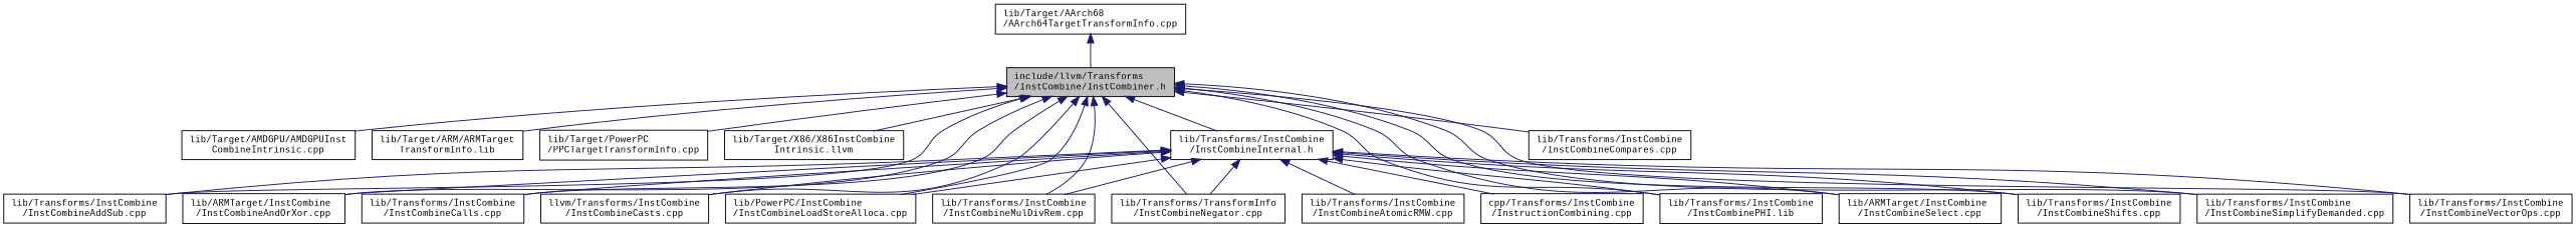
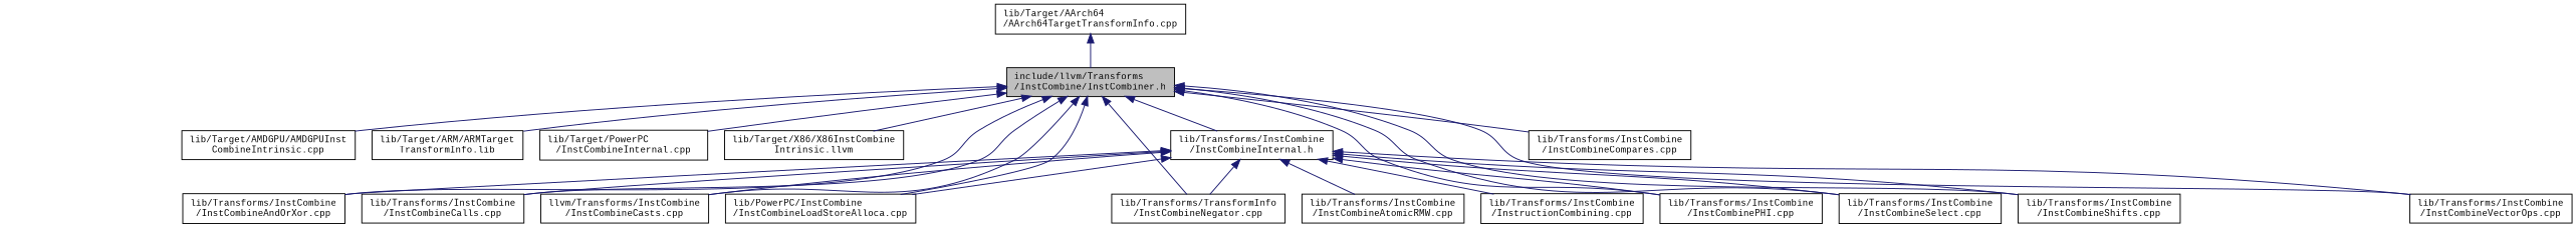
  digraph {
    fontname="Liberation Mono"
    node [color=black fontname="Liberation Mono" fontsize=10 shape=record]
    edge [color=midnightblue dir=back fontname="Liberation Mono" fontsize=10 labelfontname=Helvetica labelfontsize=10 style=solid]
    n1 [fillcolor=grey75 fontcolor=black height=0.2 label="include/llvm/Transforms\l/InstCombine/InstCombiner.h" style=filled width=0.4]
    n2 [height=0.2 label="lib/Target/AMDGPU/AMDGPUInst\lCombineIntrinsic.cpp" width=0.4]
    n3 [height=0.2 label="lib/Target/ARM/ARMTarget\lTransformInfo.lib" width=0.4]
-   n4 [height=0.2 label="lib/Target/PowerPC\l/PPCTargetTransformInfo.cpp" width=0.4]
+   n4 [height=0.2 label="lib/Target/PowerPC\l/InstCombineInternal.cpp" width=0.4]
    n5 [height=0.2 label="lib/Target/X86/X86InstCombine\lIntrinsic.llvm" width=0.4]
    n6 [height=0.2 label="lib/Transforms/InstCombine\l/InstCombineInternal.h" width=0.4]
-   n7 [height=0.2 label="lib/Transforms/InstCombine\l/InstCombineAddSub.cpp" width=0.4]
-   n8 [height=0.2 label="lib/ARMTarget/InstCombine\l/InstCombineAndOrXor.cpp" width=0.4]
+   n8 [height=0.2 label="lib/Transforms/InstCombine\l/InstCombineAndOrXor.cpp" width=0.4]
    n9 [height=0.2 label="lib/Transforms/InstCombine\l/InstCombineCalls.cpp" width=0.4]
    n10 [height=0.2 label="llvm/Transforms/InstCombine\l/InstCombineCasts.cpp" width=0.4]
    n11 [height=0.2 label="lib/Transforms/InstCombine\l/InstCombineCompares.cpp" width=0.4]
    n12 [height=0.2 label="lib/PowerPC/InstCombine\l/InstCombineLoadStoreAlloca.cpp" width=0.4]
-   n13 [height=0.2 label="lib/Transforms/InstCombine\l/InstCombineMulDivRem.cpp" width=0.4]
    n14 [height=0.2 label="lib/Transforms/TransformInfo\l/InstCombineNegator.cpp" width=0.4]
-   n15 [height=0.2 label="lib/Transforms/InstCombine\l/InstCombinePHI.lib" width=0.4]
-   n16 [height=0.2 label="lib/ARMTarget/InstCombine\l/InstCombineSelect.cpp" width=0.4]
+   n15 [height=0.2 label="lib/Transforms/InstCombine\l/InstCombinePHI.cpp" width=0.4]
+   n16 [height=0.2 label="lib/Transforms/InstCombine\l/InstCombineSelect.cpp" width=0.4]
    n17 [height=0.2 label="lib/Transforms/InstCombine\l/InstCombineShifts.cpp" width=0.4]
-   n18 [height=0.2 label="lib/Transforms/InstCombine\l/InstCombineSimplifyDemanded.cpp" width=0.4]
    n19 [height=0.2 label="lib/Transforms/InstCombine\l/InstCombineVectorOps.cpp" width=0.4]
-   n20 [height=0.2 label="lib/Target/AArch68\l/AArch64TargetTransformInfo.cpp" width=0.4]
+   n20 [height=0.2 label="lib/Target/AArch64\l/AArch64TargetTransformInfo.cpp" width=0.4]
    n21 [height=0.2 label="lib/Transforms/InstCombine\l/InstCombineAtomicRMW.cpp" width=0.4]
-   n22 [height=0.2 label="cpp/Transforms/InstCombine\l/InstructionCombining.cpp" width=0.4]
+   n22 [height=0.2 label="lib/Transforms/InstCombine\l/InstructionCombining.cpp" width=0.4]
    n1 -> n2
    n1 -> n3
    n1 -> n4
    n1 -> n5
    n1 -> n6
-   n1 -> n7
    n1 -> n8
    n1 -> n9
    n1 -> n10
    n1 -> n11
    n1 -> n12
-   n1 -> n13
    n1 -> n14
    n1 -> n15
    n1 -> n16
    n1 -> n17
-   n1 -> n18
    n1 -> n19
-   n6 -> n7
    n6 -> n8
    n6 -> n9
    n6 -> n10
    n6 -> n12
-   n6 -> n13
    n6 -> n14
    n6 -> n15
    n6 -> n16
    n6 -> n17
-   n6 -> n18
    n6 -> n19
    n6 -> n21
    n6 -> n22
    n20 -> n1
  }
